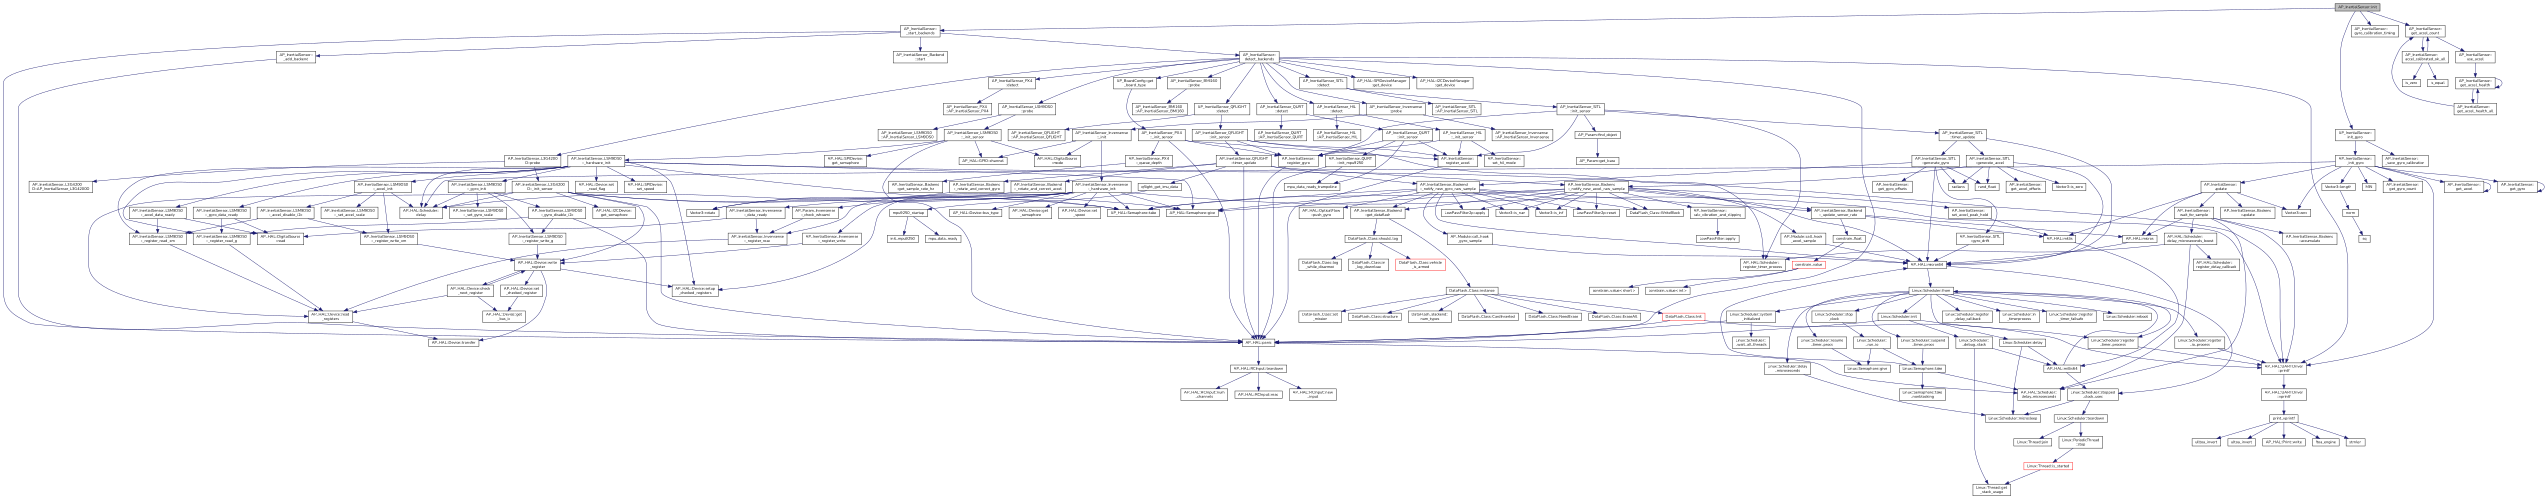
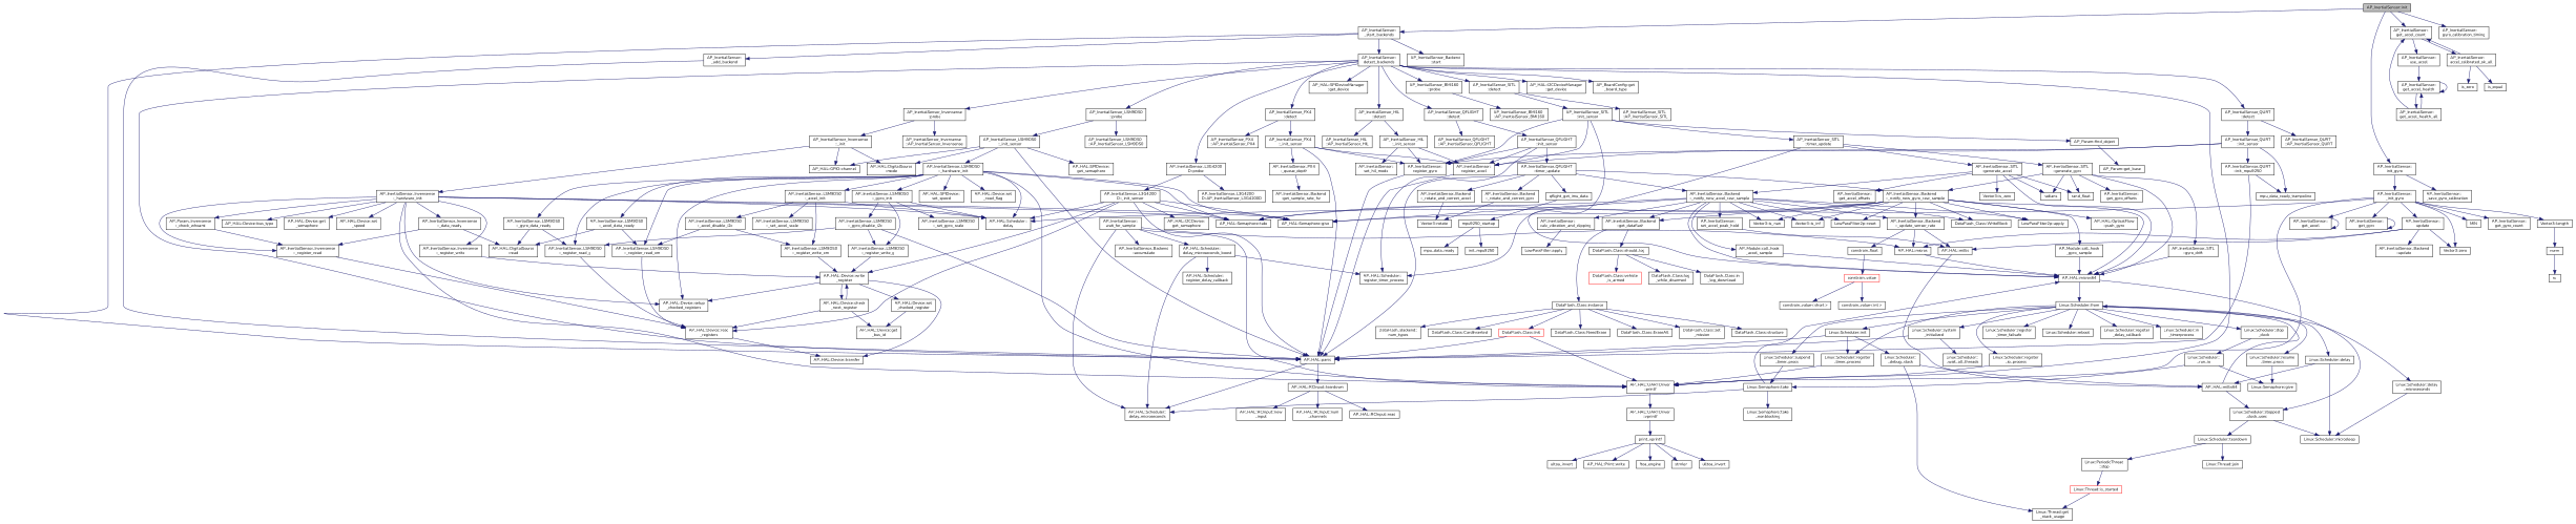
  digraph {
    fontname=Nunito
    rankdir=TB
    node [color=black fillcolor=white fontname=Nunito fontsize=10 shape=record style=filled]
    edge [color=midnightblue fontname=Nunito fontsize=10 labelfontname=Helvetica labelfontsize=10 style=solid]
    n1 [fillcolor=grey75 fontcolor=black height=0.2 label="AP_InertialSensor::init" width=0.4]
    n2 [height=0.2 label="AP_InertialSensor::\l_start_backends" width=0.4]
    n3 [height=0.2 label="AP_InertialSensor::\lget_accel_count" width=0.4]
    n4 [height=0.2 label="AP_InertialSensor::\lgyro_calibration_timing" width=0.4]
    n5 [height=0.2 label="AP_InertialSensor::\linit_gyro" width=0.4]
    n6 [height=0.2 label="AP_InertialSensor::\ldetect_backends" width=0.4]
    n7 [height=0.2 label="AP_HAL::panic" width=0.4]
    n8 [height=0.2 label="AP_InertialSensor_Backend\l::start" width=0.4]
    n9 [height=0.2 label="AP_InertialSensor::\l_add_backend" width=0.4]
    n10 [height=0.2 label="AP_InertialSensor::\laccel_calibrated_ok_all" width=0.4]
    n11 [height=0.2 label="AP_InertialSensor::\luse_accel" width=0.4]
    n12 [height=0.2 label="AP_InertialSensor::\l_init_gyro" width=0.4]
    n13 [height=0.2 label="AP_InertialSensor::\l_save_gyro_calibration" width=0.4]
    n14 [height=0.2 label="AP_InertialSensor_HIL\l::detect" width=0.4]
    n15 [height=0.2 label="AP_InertialSensor_SITL\l::detect" width=0.4]
    n16 [height=0.2 label="AP_HAL::UARTDriver\l::printf" width=0.4]
    n17 [height=0.2 label="AP_InertialSensor_Invensense\l::probe" width=0.4]
    n18 [height=0.2 label="AP_HAL::SPIDeviceManager\l::get_device" width=0.4]
    n19 [height=0.2 label="AP_HAL::I2CDeviceManager\l::get_device" width=0.4]
    n20 [height=0.2 label="AP_BoardConfig::get\l_board_type" width=0.4]
    n21 [height=0.2 label="AP_InertialSensor_LSM9DS0\l::probe" width=0.4]
    n22 [height=0.2 label="AP_InertialSensor_PX4\l::detect" width=0.4]
    n23 [height=0.2 label="AP_InertialSensor_L3G4200\lD::probe" width=0.4]
    n24 [height=0.2 label="AP_InertialSensor_QFLIGHT\l::detect" width=0.4]
    n25 [height=0.2 label="AP_InertialSensor_QURT\l::detect" width=0.4]
    n26 [height=0.2 label="AP_InertialSensor_BMI160\l::probe" width=0.4]
    n27 [height=0.2 label="AP_HAL::RCInput::teardown" width=0.4]
    n28 [height=0.2 label="AP_HAL::Scheduler::\ldelay_microseconds" width=0.4]
    n29 [height=0.2 label="AP_InertialSensor_HIL\l::AP_InertialSensor_HIL" width=0.4]
    n30 [height=0.2 label="AP_InertialSensor_HIL\l::_init_sensor" width=0.4]
    n31 [height=0.2 label="AP_InertialSensor_SITL\l::AP_InertialSensor_SITL" width=0.4]
    n32 [height=0.2 label="AP_InertialSensor_SITL\l::init_sensor" width=0.4]
    n33 [height=0.2 label="AP_HAL::UARTDriver\l::vprintf" width=0.4]
    n34 [height=0.2 label="AP_InertialSensor_Invensense\l::AP_InertialSensor_Invensense" width=0.4]
    n35 [height=0.2 label="AP_InertialSensor_Invensense\l::_init" width=0.4]
    n36 [height=0.2 label="AP_InertialSensor_LSM9DS0\l::AP_InertialSensor_LSM9DS0" width=0.4]
    n37 [height=0.2 label="AP_InertialSensor_LSM9DS0\l::_init_sensor" width=0.4]
    n38 [height=0.2 label="AP_InertialSensor_PX4\l::AP_InertialSensor_PX4" width=0.4]
    n39 [height=0.2 label="AP_InertialSensor_PX4\l::_init_sensor" width=0.4]
    n40 [height=0.2 label="AP_InertialSensor_L3G4200\lD::AP_InertialSensor_L3G4200D" width=0.4]
    n41 [height=0.2 label="AP_InertialSensor_L3G4200\lD::_init_sensor" width=0.4]
    n42 [height=0.2 label="AP_InertialSensor_QFLIGHT\l::AP_InertialSensor_QFLIGHT" width=0.4]
    n43 [height=0.2 label="AP_InertialSensor_QFLIGHT\l::init_sensor" width=0.4]
    n44 [height=0.2 label="AP_InertialSensor_QURT\l::AP_InertialSensor_QURT" width=0.4]
    n45 [height=0.2 label="AP_InertialSensor_QURT\l::init_sensor" width=0.4]
    n46 [height=0.2 label="AP_InertialSensor_BMI160\l::AP_InertialSensor_BMI160" width=0.4]
    n47 [height=0.2 label="AP_HAL::RCInput::new\l_input" width=0.4]
    n48 [height=0.2 label="AP_HAL::RCInput::num\l_channels" width=0.4]
    n49 [height=0.2 label="AP_HAL::RCInput::read" width=0.4]
    n50 [height=0.2 label="AP_InertialSensor::\lregister_gyro" width=0.4]
    n51 [height=0.2 label="AP_InertialSensor::\lregister_accel" width=0.4]
    n52 [height=0.2 label="AP_InertialSensor::\lset_hil_mode" width=0.4]
    n53 [height=0.2 label="AP_Param::find_object" width=0.4]
    n54 [height=0.2 label="AP_HAL::Scheduler::\lregister_timer_process" width=0.4]
    n55 [height=0.2 label="AP_InertialSensor_SITL\l::timer_update" width=0.4]
    n56 [height=0.2 label="AP_Param::get_base" width=0.4]
    n57 [height=0.2 label="AP_HAL::micros64" width=0.4]
    n58 [height=0.2 label="AP_InertialSensor_SITL\l::generate_accel" width=0.4]
    n59 [height=0.2 label="AP_InertialSensor_SITL\l::generate_gyro" width=0.4]
    n60 [height=0.2 label="Linux::Scheduler::from" width=0.4]
    n61 [height=0.2 label="Linux::Scheduler::stopped\l_clock_usec" width=0.4]
    n62 [height=0.2 label=rand_float width=0.4]
    n63 [height=0.2 label="Vector3::is_zero" width=0.4]
    n64 [height=0.2 label=radians width=0.4]
    n65 [height=0.2 label="AP_InertialSensor::\lget_accel_offsets" width=0.4]
    n66 [height=0.2 label="AP_InertialSensor_Backend\l::_notify_new_accel_raw_sample" width=0.4]
    n67 [height=0.2 label="AP_InertialSensor_SITL\l::gyro_drift" width=0.4]
    n68 [height=0.2 label="AP_InertialSensor::\lget_gyro_offsets" width=0.4]
    n69 [height=0.2 label="AP_InertialSensor_Backend\l::_notify_new_gyro_raw_sample" width=0.4]
    n70 [height=0.2 label="Linux::Scheduler::init" width=0.4]
    n71 [height=0.2 label="Linux::Scheduler::register\l_timer_process" width=0.4]
    n72 [height=0.2 label="Linux::Scheduler::delay" width=0.4]
    n73 [height=0.2 label="Linux::Scheduler::delay\l_microseconds" width=0.4]
    n74 [height=0.2 label="Linux::Scheduler::register\l_delay_callback" width=0.4]
    n75 [height=0.2 label="Linux::Scheduler::register\l_io_process" width=0.4]
    n76 [height=0.2 label="Linux::Scheduler::suspend\l_timer_procs" width=0.4]
    n77 [height=0.2 label="Linux::Scheduler::resume\l_timer_procs" width=0.4]
    n78 [height=0.2 label="Linux::Scheduler::in\l_timerprocess" width=0.4]
    n79 [height=0.2 label="Linux::Scheduler::register\l_timer_failsafe" width=0.4]
    n80 [height=0.2 label="Linux::Scheduler::system\l_initialized" width=0.4]
    n81 [height=0.2 label="Linux::Scheduler::reboot" width=0.4]
    n82 [height=0.2 label="Linux::Scheduler::stop\l_clock" width=0.4]
    n83 [height=0.2 label="Linux::Scheduler::microsleep" width=0.4]
    n84 [height=0.2 label="Linux::Scheduler::teardown" width=0.4]
    n85 [height=0.2 label="Linux::Scheduler::\l_debug_stack" width=0.4]
    n86 [height=0.2 label="AP_HAL::millis64" width=0.4]
    n87 [height=0.2 label="Linux::Semaphore::take" width=0.4]
    n88 [height=0.2 label="Linux::Semaphore::give" width=0.4]
    n89 [height=0.2 label="Linux::Scheduler::\l_wait_all_threads" width=0.4]
    n90 [height=0.2 label="Linux::Scheduler::\l_run_io" width=0.4]
    n91 [height=0.2 label="Linux::Thread::get\l_stack_usage" width=0.4]
    n92 [height=0.2 label=print_vprintf width=0.4]
    n93 [height=0.2 label="AP_HAL::Print::write" width=0.4]
    n94 [height=0.2 label=ftoa_engine width=0.4]
    n95 [height=0.2 label=strnlen width=0.4]
    n96 [height=0.2 label=ulltoa_invert width=0.4]
    n97 [height=0.2 label=ultoa_invert width=0.4]
    n98 [height=0.2 label="Linux::PeriodicThread\l::stop" width=0.4]
    n99 [height=0.2 label="Linux::Thread::join" width=0.4]
    n100 [color=red height=0.2 label="Linux::Thread::is_started" width=0.4]
    n101 [height=0.2 label="Linux::Semaphore::take\l_nonblocking" width=0.4]
    n102 [height=0.2 label="AP_InertialSensor_Backend\l::_update_sensor_rate" width=0.4]
    n103 [height=0.2 label="AP_Module::call_hook\l_accel_sample" width=0.4]
    n104 [height=0.2 label="AP_InertialSensor::\lcalc_vibration_and_clipping" width=0.4]
    n105 [height=0.2 label="AP_HAL::Semaphore::take" width=0.4]
    n106 [height=0.2 label="LowPassFilter2p::apply" width=0.4]
    n107 [height=0.2 label="Vector3::is_nan" width=0.4]
    n108 [height=0.2 label="Vector3::is_inf" width=0.4]
    n109 [height=0.2 label="LowPassFilter2p::reset" width=0.4]
    n110 [height=0.2 label="AP_InertialSensor::\lset_accel_peak_hold" width=0.4]
    n111 [height=0.2 label="AP_HAL::Semaphore::give" width=0.4]
    n112 [height=0.2 label="AP_InertialSensor_Backend\l::get_dataflash" width=0.4]
    n113 [height=0.2 label="DataFlash_Class::WriteBlock" width=0.4]
    n114 [height=0.2 label="AP_HAL::micros" width=0.4]
    n115 [height=0.2 label="AP_HAL::millis" width=0.4]
    n116 [height=0.2 label=constrain_float width=0.4]
    n117 [height=0.2 label="LowPassFilter::apply" width=0.4]
    n118 [height=0.2 label="DataFlash_Class::instance" width=0.4]
    n119 [height=0.2 label="DataFlash_Class::should_log" width=0.4]
    n120 [color=red height=0.2 label=constrain_value width=0.4]
    n121 [height=0.2 label="constrain_value\< int \>" width=0.4]
    n122 [height=0.2 label="constrain_value\< short \>" width=0.4]
    n123 [height=0.2 label="DataFlash_Class::set\l_mission" width=0.4]
    n124 [color=red height=0.2 label="DataFlash_Class::Init" width=0.4]
    n125 [height=0.2 label="DataFlash_Class::structure" width=0.4]
    n126 [height=0.2 label="DataFlash_Backend::\lnum_types" width=0.4]
    n127 [height=0.2 label="DataFlash_Class::CardInserted" width=0.4]
    n128 [height=0.2 label="DataFlash_Class::NeedErase" width=0.4]
    n129 [height=0.2 label="DataFlash_Class::EraseAll" width=0.4]
    n130 [color=red height=0.2 label="DataFlash_Class::vehicle\l_is_armed" width=0.4]
    n131 [height=0.2 label="DataFlash_Class::log\l_while_disarmed" width=0.4]
    n132 [height=0.2 label="DataFlash_Class::in\l_log_download" width=0.4]
    n133 [height=0.2 label="AP_Module::call_hook\l_gyro_sample" width=0.4]
    n134 [height=0.2 label="AP_HAL::OpticalFlow\l::push_gyro" width=0.4]
    n135 [height=0.2 label="AP_HAL::GPIO::channel" width=0.4]
    n136 [height=0.2 label="AP_HAL::DigitalSource\l::mode" width=0.4]
    n137 [height=0.2 label="AP_InertialSensor_Invensense\l::_hardware_init" width=0.4]
    n138 [height=0.2 label="AP_HAL::Device::get\l_semaphore" width=0.4]
    n139 [height=0.2 label="AP_HAL::Device::setup\l_checked_registers" width=0.4]
    n140 [height=0.2 label="AP_HAL::Device::set\l_speed" width=0.4]
    n141 [height=0.2 label="AP_Param_Invensense\l::_check_whoami" width=0.4]
    n142 [height=0.2 label="AP_InertialSensor_Invensense\l::_register_read" width=0.4]
    n143 [height=0.2 label="AP_InertialSensor_Invensense\l::_register_write" width=0.4]
    n144 [height=0.2 label="AP_HAL::Scheduler::\ldelay" width=0.4]
    n145 [height=0.2 label="AP_HAL::Device::bus_type" width=0.4]
    n146 [height=0.2 label="AP_InertialSensor_Invensense\l::_data_ready" width=0.4]
    n147 [height=0.2 label="AP_HAL::Device::read\l_registers" width=0.4]
    n148 [height=0.2 label="AP_HAL::Device::write\l_register" width=0.4]
    n149 [height=0.2 label="AP_HAL::DigitalSource\l::read" width=0.4]
    n150 [height=0.2 label="AP_HAL::Device::transfer" width=0.4]
    n151 [height=0.2 label="AP_HAL::Device::set\l_checked_register" width=0.4]
    n152 [height=0.2 label="AP_HAL::Device::check\l_next_register" width=0.4]
    n153 [height=0.2 label="AP_HAL::Device::get\l_bus_id" width=0.4]
    n154 [height=0.2 label="AP_HAL::SPIDevice::\lget_semaphore" width=0.4]
    n155 [height=0.2 label="AP_InertialSensor_LSM9DS0\l::_hardware_init" width=0.4]
    n156 [height=0.2 label="AP_HAL::Device::set\l_read_flag" width=0.4]
    n157 [height=0.2 label="AP_InertialSensor_LSM9DS0\l::_register_read_g" width=0.4]
    n158 [height=0.2 label="AP_InertialSensor_LSM9DS0\l::_register_read_xm" width=0.4]
    n159 [height=0.2 label="AP_HAL::SPIDevice::\lset_speed" width=0.4]
    n160 [height=0.2 label="AP_InertialSensor_LSM9DS0\l::_gyro_init" width=0.4]
    n161 [height=0.2 label="AP_InertialSensor_LSM9DS0\l::_accel_init" width=0.4]
    n162 [height=0.2 label="AP_InertialSensor_LSM9DS0\l::_accel_data_ready" width=0.4]
    n163 [height=0.2 label="AP_InertialSensor_LSM9DS0\l::_gyro_data_ready" width=0.4]
    n164 [height=0.2 label="AP_InertialSensor_LSM9DS0\l::_gyro_disable_i2c" width=0.4]
    n165 [height=0.2 label="AP_InertialSensor_LSM9DS0\l::_register_write_g" width=0.4]
    n166 [height=0.2 label="AP_InertialSensor_LSM9DS0\l::_set_gyro_scale" width=0.4]
    n167 [height=0.2 label="AP_InertialSensor_LSM9DS0\l::_accel_disable_i2c" width=0.4]
    n168 [height=0.2 label="AP_InertialSensor_LSM9DS0\l::_register_write_xm" width=0.4]
    n169 [height=0.2 label="AP_InertialSensor_LSM9DS0\l::_set_accel_scale" width=0.4]
    n170 [height=0.2 label="AP_InertialSensor_PX4\l::_queue_depth" width=0.4]
    n171 [height=0.2 label="AP_InertialSensor_Backend\l::get_sample_rate_hz" width=0.4]
    n172 [height=0.2 label="AP_HAL::I2CDevice::\lget_semaphore" width=0.4]
    n173 [height=0.2 label="AP_InertialSensor_QFLIGHT\l::timer_update" width=0.4]
    n174 [height=0.2 label=qflight_get_imu_data width=0.4]
    n175 [height=0.2 label="AP_InertialSensor_Backend\l::_rotate_and_correct_accel" width=0.4]
    n176 [height=0.2 label="AP_InertialSensor_Backend\l::_rotate_and_correct_gyro" width=0.4]
    n177 [height=0.2 label=mpu9250_startup width=0.4]
    n178 [height=0.2 label="Vector3::rotate" width=0.4]
    n179 [height=0.2 label=init_mpu9250 width=0.4]
    n180 [height=0.2 label=mpu_data_ready width=0.4]
    n181 [height=0.2 label="AP_InertialSensor_QURT\l::init_mpu9250" width=0.4]
    n182 [height=0.2 label=mpu_data_ready_trampoline width=0.4]
    n183 [height=0.2 label=is_equal width=0.4]
    n184 [height=0.2 label=is_zero width=0.4]
    n185 [height=0.2 label="AP_InertialSensor::\lget_accel_health" width=0.4]
    n186 [height=0.2 label="AP_InertialSensor::\lget_accel_health_all" width=0.4]
    n187 [height=0.2 label=MIN width=0.4]
    n188 [height=0.2 label="AP_InertialSensor::\lget_gyro_count" width=0.4]
    n189 [height=0.2 label="Vector3::zero" width=0.4]
    n190 [height=0.2 label="AP_InertialSensor::\lupdate" width=0.4]
    n191 [height=0.2 label="AP_InertialSensor::\lget_accel" width=0.4]
    n192 [height=0.2 label="AP_InertialSensor::\lget_gyro" width=0.4]
    n193 [height=0.2 label="Vector3::length" width=0.4]
    n194 [height=0.2 label="AP_InertialSensor::\lwait_for_sample" width=0.4]
    n195 [height=0.2 label="AP_InertialSensor_Backend\l::update" width=0.4]
    n196 [height=0.2 label=norm width=0.4]
    n197 [height=0.2 label="AP_HAL::Scheduler::\ldelay_microseconds_boost" width=0.4]
    n198 [height=0.2 label="AP_InertialSensor_Backend\l::accumulate" width=0.4]
    n199 [height=0.2 label="AP_HAL::Scheduler::\lregister_delay_callback" width=0.4]
    n200 [height=0.2 label=sq width=0.4]
    n1 -> n2
    n1 -> n3
    n1 -> n4
    n1 -> n5
    n2 -> n6
    n2 -> n7
    n2 -> n8
    n2 -> n9
    n3 -> n10
    n3 -> n11
    n5 -> n12
    n5 -> n13
    n6 -> n7
    n6 -> n14
    n6 -> n15
    n6 -> n16
    n6 -> n17
    n6 -> n18
    n6 -> n19
    n6 -> n20
    n6 -> n21
    n6 -> n22
    n6 -> n23
    n6 -> n24
    n6 -> n25
    n6 -> n26
    n7 -> n27
    n7 -> n28
    n9 -> n7
    n10 -> n3
    n10 -> n183
    n10 -> n184
    n11 -> n185
    n12 -> n16
    n12 -> n144
    n12 -> n187
    n12 -> n188
    n12 -> n189
    n12 -> n190
    n12 -> n191
    n12 -> n192
    n12 -> n193
    n14 -> n29
    n14 -> n30
    n15 -> n31
    n15 -> n32
    n16 -> n33
    n17 -> n34
    n17 -> n35
    n21 -> n36
    n21 -> n37
    n22 -> n38
-   n20 -> n39
+   n22 -> n39
    n23 -> n40
    n23 -> n41
    n24 -> n42
    n24 -> n43
    n25 -> n44
    n25 -> n45
    n26 -> n46
    n27 -> n47
    n27 -> n48
    n27 -> n49
    n30 -> n50
    n30 -> n51
    n30 -> n52
    n32 -> n50
    n32 -> n51
    n32 -> n53
    n32 -> n54
    n32 -> n55
    n33 -> n92
    n35 -> n135
    n35 -> n136
    n35 -> n137
    n37 -> n7
    n37 -> n135
    n37 -> n136
    n37 -> n154
    n37 -> n155
    n39 -> n7
    n39 -> n50
    n39 -> n51
    n39 -> n170
    n41 -> n7
    n41 -> n105
    n41 -> n111
    n41 -> n144
    n41 -> n147
    n41 -> n148
    n41 -> n172
    n43 -> n50
    n43 -> n51
    n43 -> n54
    n43 -> n173
    n45 -> n50
    n45 -> n51
    n45 -> n181
    n45 -> n182
    n50 -> n7
    n51 -> n7
    n53 -> n56
    n55 -> n57
    n55 -> n58
    n55 -> n59
    n57 -> n60
    n57 -> n61
    n58 -> n57
    n58 -> n62
    n58 -> n63
    n58 -> n64
    n58 -> n65
    n58 -> n66
    n59 -> n57
    n59 -> n62
    n59 -> n64
    n59 -> n67
    n59 -> n68
    n59 -> n69
    n60 -> n70
    n60 -> n71
    n60 -> n72
    n60 -> n73
    n60 -> n74
    n60 -> n75
    n60 -> n76
    n60 -> n77
    n60 -> n78
    n60 -> n79
    n60 -> n80
    n60 -> n81
    n60 -> n82
    n61 -> n83
    n61 -> n84
    n66 -> n57
    n66 -> n102
    n66 -> n103
    n66 -> n104
    n66 -> n105
    n66 -> n106
    n66 -> n107
    n66 -> n108
    n66 -> n109
    n66 -> n110
    n66 -> n111
    n66 -> n112
    n66 -> n113
    n67 -> n57
    n69 -> n57
    n69 -> n102
    n69 -> n105
    n69 -> n106
    n69 -> n107
    n69 -> n108
    n69 -> n109
    n69 -> n111
    n69 -> n112
    n69 -> n113
    n69 -> n133
    n69 -> n134
    n70 -> n7
    n70 -> n71
    n70 -> n85
    n71 -> n16
    n72 -> n83
    n72 -> n86
    n73 -> n83
    n75 -> n16
    n76 -> n87
    n77 -> n88
    n80 -> n7
    n80 -> n89
    n82 -> n90
    n84 -> n98
    n84 -> n99
    n85 -> n86
    n85 -> n91
    n86 -> n60
    n86 -> n61
    n87 -> n28
    n87 -> n57
    n87 -> n101
    n90 -> n87
    n90 -> n88
    n92 -> n93
    n92 -> n94
    n92 -> n95
    n92 -> n96
    n92 -> n97
    n98 -> n100
    n100 -> n91
    n102 -> n114
    n102 -> n115
    n102 -> n116
    n103 -> n57
    n104 -> n117
    n110 -> n115
    n112 -> n118
    n112 -> n119
    n114 -> n57
    n115 -> n86
    n116 -> n120
    n118 -> n123
    n118 -> n124
    n118 -> n125
    n118 -> n126
    n118 -> n127
    n118 -> n128
    n118 -> n129
    n119 -> n130
    n119 -> n131
    n119 -> n132
    n120 -> n121
    n120 -> n122
    n124 -> n7
    n124 -> n16
    n133 -> n57
    n137 -> n16
    n137 -> n105
    n137 -> n111
    n137 -> n138
    n137 -> n139
    n137 -> n140
    n137 -> n141
    n137 -> n142
    n137 -> n143
    n137 -> n144
    n137 -> n145
    n137 -> n146
    n141 -> n142
    n142 -> n147
    n143 -> n148
    n146 -> n142
    n146 -> n149
    n147 -> n150
    n148 -> n139
    n148 -> n150
    n148 -> n151
    n148 -> n152
    n151 -> n153
    n152 -> n147
    n152 -> n148
    n152 -> n153
    n155 -> n16
    n155 -> n105
    n155 -> n111
    n155 -> n139
    n155 -> n144
    n155 -> n156
    n155 -> n157
    n155 -> n158
    n155 -> n159
    n155 -> n160
    n155 -> n161
    n155 -> n162
    n155 -> n163
    n157 -> n147
    n158 -> n147
    n160 -> n144
    n160 -> n164
    n160 -> n165
    n160 -> n166
    n161 -> n144
    n161 -> n167
    n161 -> n168
    n161 -> n169
    n162 -> n149
    n162 -> n158
    n163 -> n149
    n163 -> n157
    n164 -> n7
    n164 -> n157
    n164 -> n165
    n165 -> n148
    n167 -> n158
    n167 -> n168
    n168 -> n148
    n170 -> n171
    n173 -> n7
    n173 -> n66
    n173 -> n69
    n173 -> n174
    n173 -> n175
    n173 -> n176
    n174 -> n177
    n175 -> n178
    n176 -> n178
    n177 -> n179
    n177 -> n180
    n181 -> n7
    n181 -> n182
    n185 -> n185
    n185 -> n186
    n186 -> n3
    n186 -> n185
    n190 -> n114
    n190 -> n115
    n190 -> n189
-   n190 -> n194
    n190 -> n195
    n191 -> n191
    n192 -> n192
    n193 -> n196
    n194 -> n16
    n194 -> n28
    n194 -> n114
    n194 -> n197
    n194 -> n198
    n196 -> n200
    n197 -> n28
    n197 -> n54
    n197 -> n199
  }
